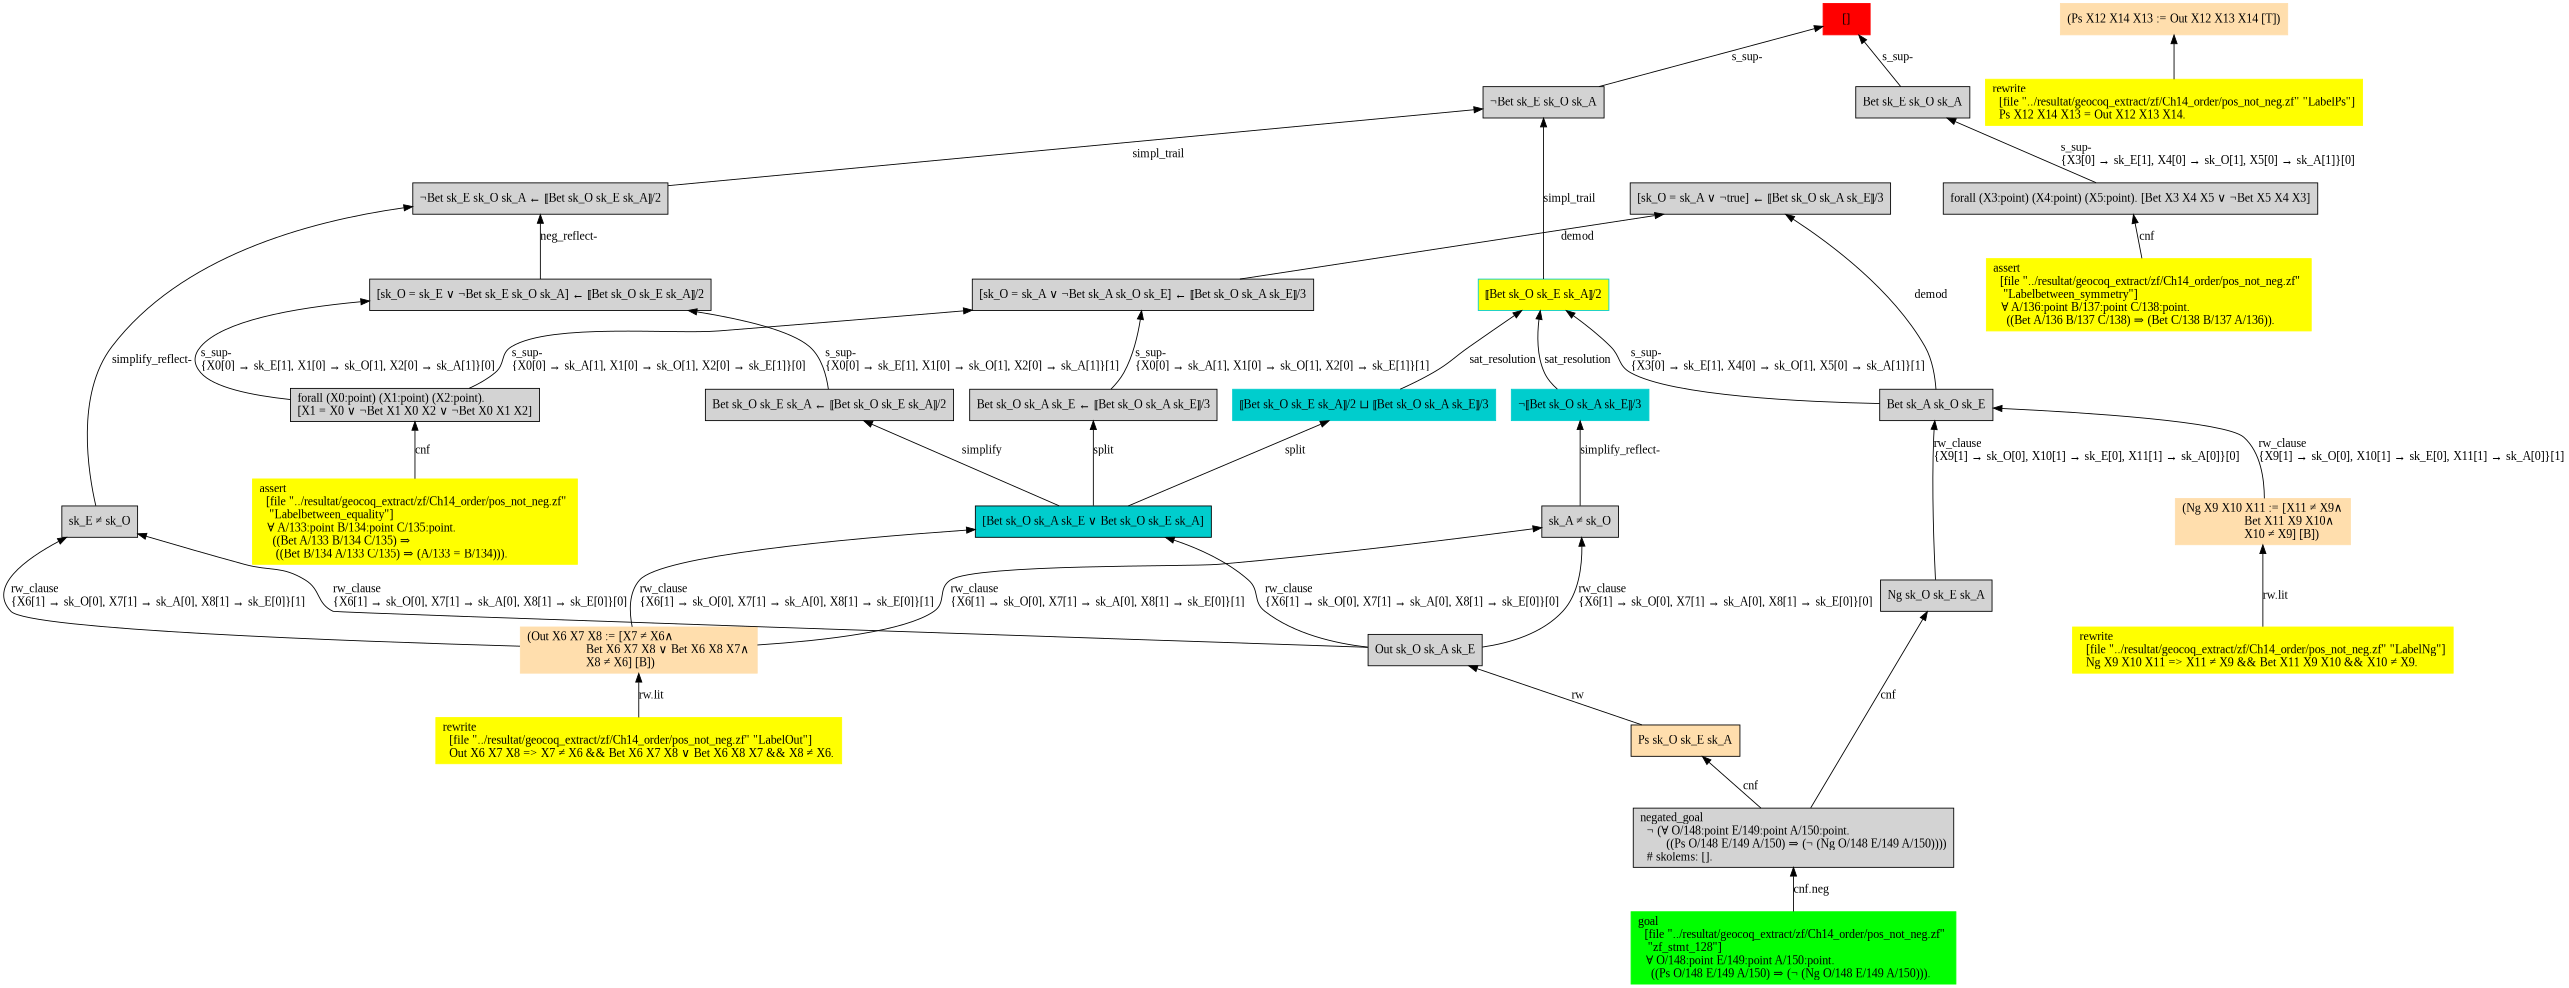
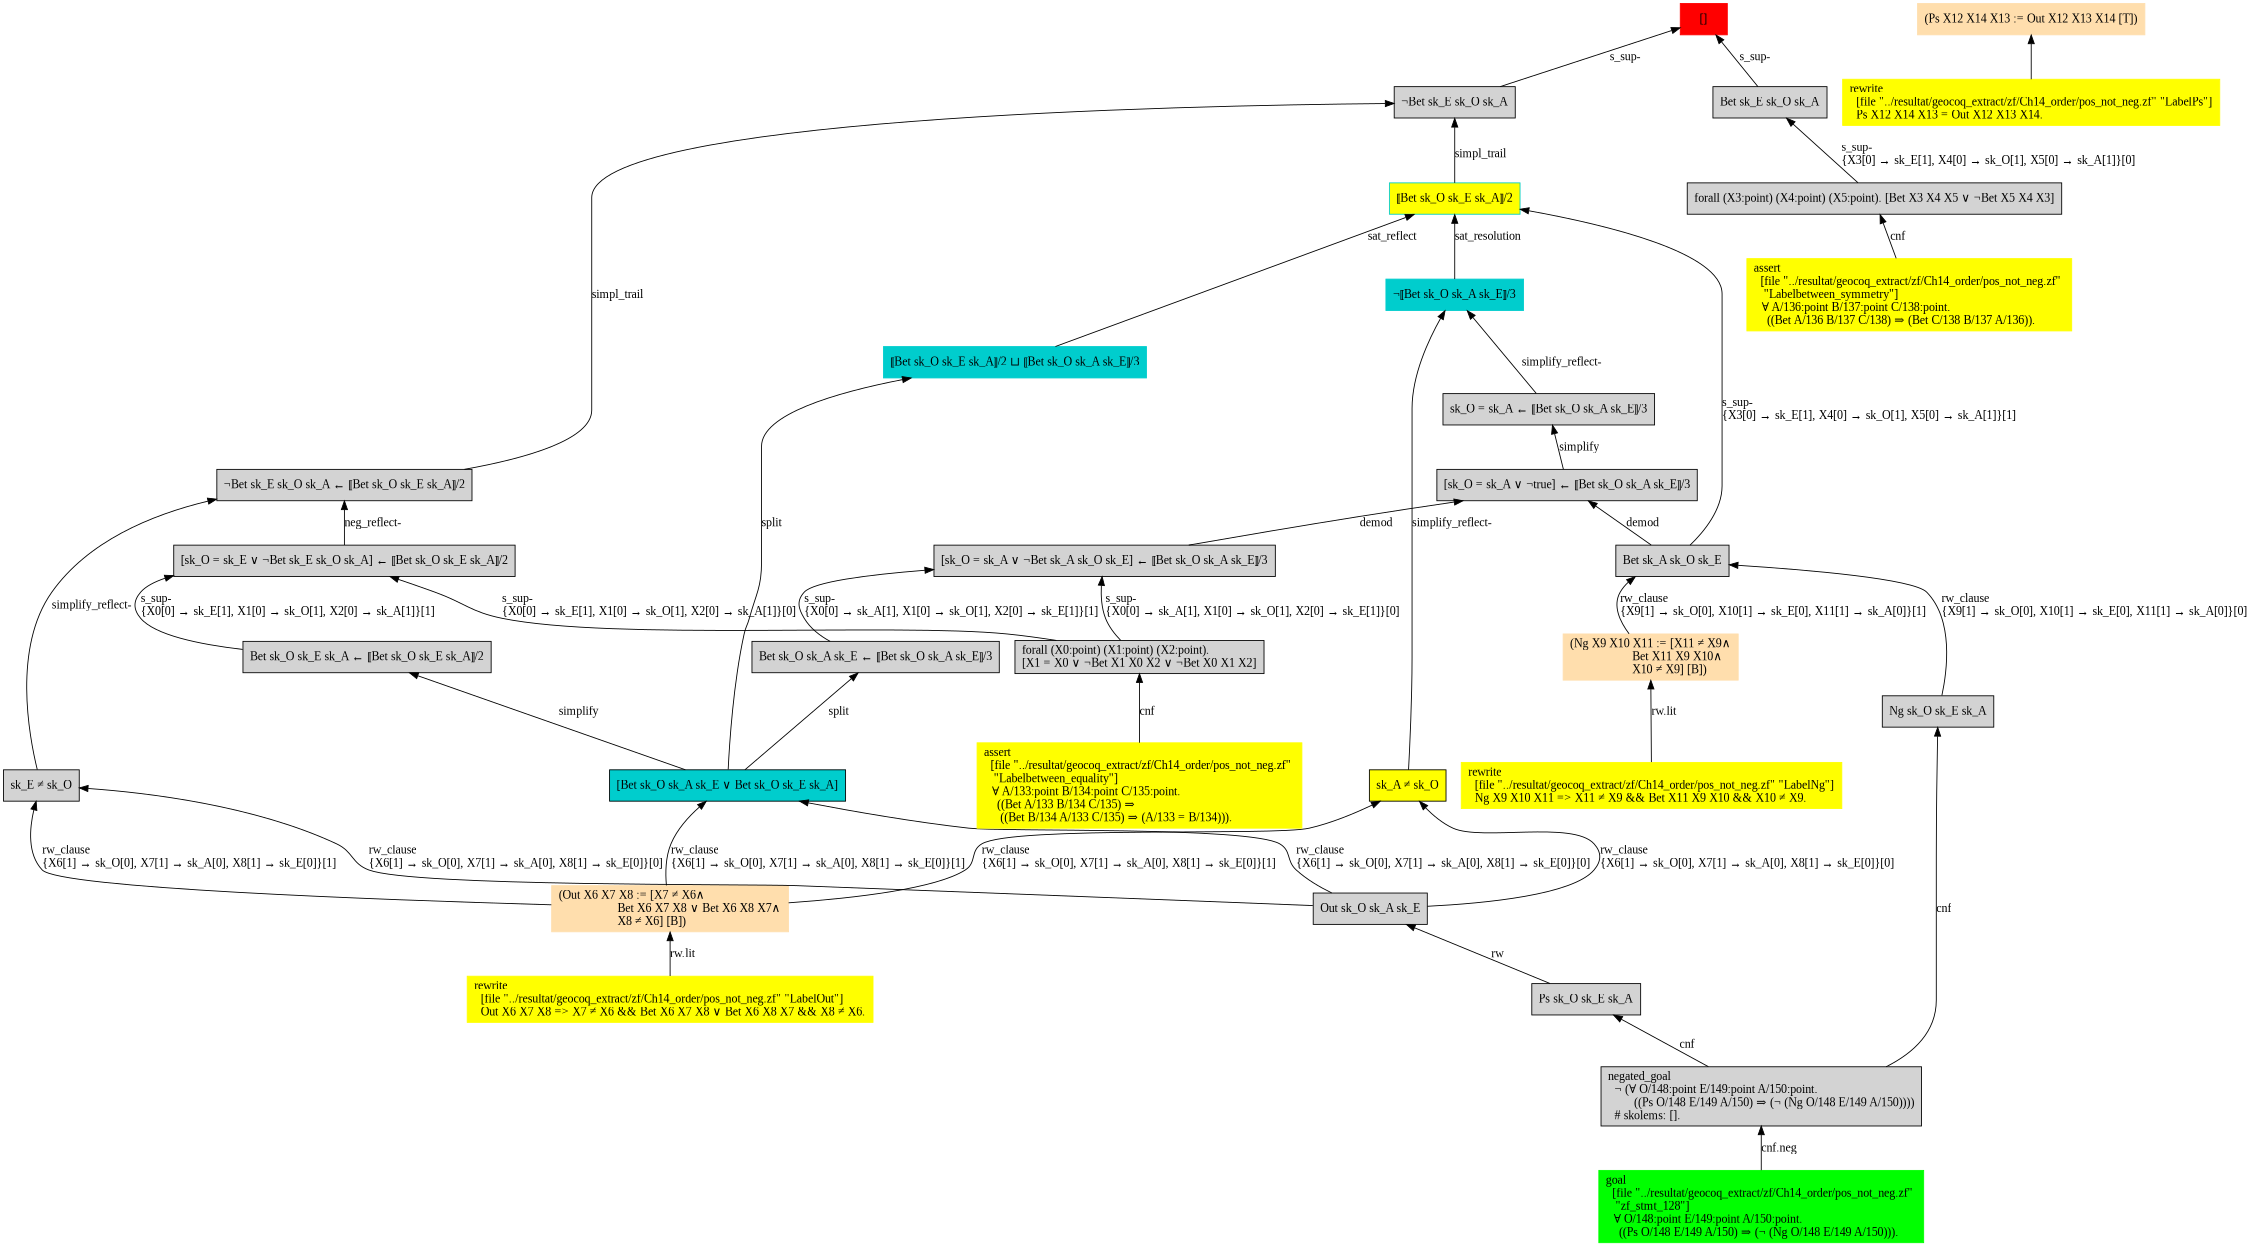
  digraph {
    fontname="Liberation Serif"
    node [fontname="Liberation Serif" shape=box style=filled]
    edge [dir=back fontname="Liberation Serif"]
    n1 [color=red label="[]"]
    n2 [label="¬Bet sk_E sk_O sk_A\l"]
    n3 [label="Bet sk_E sk_O sk_A\l"]
    n4 [color=cyan3 fillcolor=yellow label="⟦Bet sk_O sk_E sk_A⟧/2\l"]
    n5 [label="¬Bet sk_E sk_O sk_A ← ⟦Bet sk_O sk_E sk_A⟧/2\l"]
    n6 [label="forall (X3:point) (X4:point) (X5:point). [Bet X3 X4 X5 ∨ ¬Bet X5 X4 X3]\l"]
    n7 [color=cyan3 label="¬⟦Bet sk_O sk_A sk_E⟧/3\l"]
    n8 [color=cyan3 label="⟦Bet sk_O sk_E sk_A⟧/2 ⊔ ⟦Bet sk_O sk_A sk_E⟧/3\l"]
    n9 [label="Bet sk_A sk_O sk_E\l"]
    n10 [label="sk_E ≠ sk_O\l"]
    n11 [label="[sk_O = sk_E ∨ ¬Bet sk_E sk_O sk_A] ← ⟦Bet sk_O sk_E sk_A⟧/2\l"]
-   n12 [label="sk_A ≠ sk_O\l"]
+   n12 [label="sk_A ≠ sk_O\l" fillcolor=yellow]
+   n13 [label="sk_O = sk_A ← ⟦Bet sk_O sk_A sk_E⟧/3\l"]
    n14 [fillcolor=cyan3 label="[Bet sk_O sk_A sk_E ∨ Bet sk_O sk_E sk_A]\l"]
    n15 [color=navajowhite label="(Out X6 X7 X8 := [X7 ≠ X6∧\l                  Bet X6 X7 X8 ∨ Bet X6 X8 X7∧\l                  X8 ≠ X6] [B])\l"]
    n16 [label="Out sk_O sk_A sk_E\l"]
    n17 [label="[sk_O = sk_A ∨ ¬true] ← ⟦Bet sk_O sk_A sk_E⟧/3\l"]
    n18 [color=yellow label="rewrite\l  [file \"../resultat/geocoq_extract/zf/Ch14_order/pos_not_neg.zf\" \"LabelOut\"]\l  Out X6 X7 X8 =\> X7 ≠ X6 && Bet X6 X7 X8 ∨ Bet X6 X8 X7 && X8 ≠ X6.\l"]
-   n19 [label="Ps sk_O sk_E sk_A\l" fillcolor=navajowhite]
+   n19 [label="Ps sk_O sk_E sk_A\l"]
    n20 [color=navajowhite label="(Ps X12 X14 X13 := Out X12 X13 X14 [T])\l"]
    n21 [color=yellow label="rewrite\l  [file \"../resultat/geocoq_extract/zf/Ch14_order/pos_not_neg.zf\" \"LabelPs\"]\l  Ps X12 X14 X13 = Out X12 X13 X14.\l"]
    n22 [label="negated_goal\l  ¬ (∀ O/148:point E/149:point A/150:point.\l        ((Ps O/148 E/149 A/150) ⇒ (¬ (Ng O/148 E/149 A/150))))\l  # skolems: [].\l"]
    n23 [color=green label="goal\l  [file \"../resultat/geocoq_extract/zf/Ch14_order/pos_not_neg.zf\" \l   \"zf_stmt_128\"]\l  ∀ O/148:point E/149:point A/150:point.\l    ((Ps O/148 E/149 A/150) ⇒ (¬ (Ng O/148 E/149 A/150))).\l"]
    n24 [label="[sk_O = sk_A ∨ ¬Bet sk_A sk_O sk_E] ← ⟦Bet sk_O sk_A sk_E⟧/3\l"]
    n25 [color=navajowhite label="(Ng X9 X10 X11 := [X11 ≠ X9∧\l                   Bet X11 X9 X10∧\l                   X10 ≠ X9] [B])\l"]
    n26 [label="Ng sk_O sk_E sk_A\l"]
    n27 [label="forall (X0:point) (X1:point) (X2:point).\l[X1 = X0 ∨ ¬Bet X1 X0 X2 ∨ ¬Bet X0 X1 X2]\l"]
    n28 [label="Bet sk_O sk_A sk_E ← ⟦Bet sk_O sk_A sk_E⟧/3\l"]
    n29 [color=yellow label="rewrite\l  [file \"../resultat/geocoq_extract/zf/Ch14_order/pos_not_neg.zf\" \"LabelNg\"]\l  Ng X9 X10 X11 =\> X11 ≠ X9 && Bet X11 X9 X10 && X10 ≠ X9.\l"]
    n30 [color=yellow label="assert\l  [file \"../resultat/geocoq_extract/zf/Ch14_order/pos_not_neg.zf\" \l   \"Labelbetween_equality\"]\l  ∀ A/133:point B/134:point C/135:point.\l    ((Bet A/133 B/134 C/135) ⇒\l     ((Bet B/134 A/133 C/135) ⇒ (A/133 = B/134))).\l"]
    n31 [label="Bet sk_O sk_E sk_A ← ⟦Bet sk_O sk_E sk_A⟧/2\l"]
    n32 [color=yellow label="assert\l  [file \"../resultat/geocoq_extract/zf/Ch14_order/pos_not_neg.zf\" \l   \"Labelbetween_symmetry\"]\l  ∀ A/136:point B/137:point C/138:point.\l    ((Bet A/136 B/137 C/138) ⇒ (Bet C/138 B/137 A/136)).\l"]
    n1 -> n2 [label="s_sup-\l"]
    n1 -> n3 [label="s_sup-\l"]
    n2 -> n4 [label=simpl_trail]
    n2 -> n5 [label=simpl_trail]
    n3 -> n6 [label="s_sup-\l\{X3[0] → sk_E[1], X4[0] → sk_O[1], X5[0] → sk_A[1]\}[0]\l"]
    n4 -> n7 [label=sat_resolution]
-   n4 -> n8 [label=sat_resolution]
+   n4 -> n8 [label=sat_reflect]
    n4 -> n9 [label="s_sup-\l\{X3[0] → sk_E[1], X4[0] → sk_O[1], X5[0] → sk_A[1]\}[1]\l"]
    n5 -> n10 [label="simplify_reflect-"]
    n5 -> n11 [label="neg_reflect-"]
    n6 -> n32 [label=cnf]
    n7 -> n12 [label="simplify_reflect-"]
+   n7 -> n13 [label="simplify_reflect-"]
    n8 -> n14 [label=split]
    n9 -> n25 [label="rw_clause\l\{X9[1] → sk_O[0], X10[1] → sk_E[0], X11[1] → sk_A[0]\}[1]\l"]
    n9 -> n26 [label="rw_clause\l\{X9[1] → sk_O[0], X10[1] → sk_E[0], X11[1] → sk_A[0]\}[0]\l"]
    n10 -> n15 [label="rw_clause\l\{X6[1] → sk_O[0], X7[1] → sk_A[0], X8[1] → sk_E[0]\}[1]\l"]
    n10 -> n16 [label="rw_clause\l\{X6[1] → sk_O[0], X7[1] → sk_A[0], X8[1] → sk_E[0]\}[0]\l"]
    n11 -> n27 [label="s_sup-\l\{X0[0] → sk_E[1], X1[0] → sk_O[1], X2[0] → sk_A[1]\}[0]\l"]
    n11 -> n31 [label="s_sup-\l\{X0[0] → sk_E[1], X1[0] → sk_O[1], X2[0] → sk_A[1]\}[1]\l"]
    n12 -> n15 [label="rw_clause\l\{X6[1] → sk_O[0], X7[1] → sk_A[0], X8[1] → sk_E[0]\}[1]\l"]
    n12 -> n16 [label="rw_clause\l\{X6[1] → sk_O[0], X7[1] → sk_A[0], X8[1] → sk_E[0]\}[0]\l"]
+   n13 -> n17 [label=simplify]
    n14 -> n15 [label="rw_clause\l\{X6[1] → sk_O[0], X7[1] → sk_A[0], X8[1] → sk_E[0]\}[1]\l"]
    n14 -> n16 [label="rw_clause\l\{X6[1] → sk_O[0], X7[1] → sk_A[0], X8[1] → sk_E[0]\}[0]\l"]
    n15 -> n18 [label="rw.lit"]
    n16 -> n19 [label=rw]
    n17 -> n9 [label=demod]
    n17 -> n24 [label=demod]
    n19 -> n22 [label=cnf]
    n20 -> n21
    n22 -> n23 [label="cnf.neg"]
    n24 -> n27 [label="s_sup-\l\{X0[0] → sk_A[1], X1[0] → sk_O[1], X2[0] → sk_E[1]\}[0]\l"]
    n24 -> n28 [label="s_sup-\l\{X0[0] → sk_A[1], X1[0] → sk_O[1], X2[0] → sk_E[1]\}[1]\l"]
    n25 -> n29 [label="rw.lit"]
    n26 -> n22 [label=cnf]
    n27 -> n30 [label=cnf]
    n28 -> n14 [label=split]
    n31 -> n14 [label=simplify]
  }
